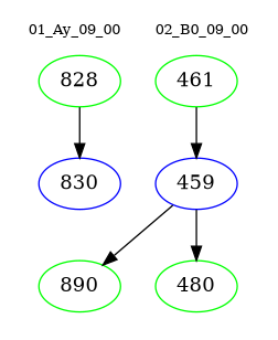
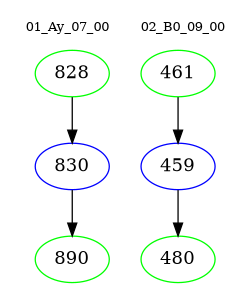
  digraph {
    node [color=green]
    edge [color=black]
    n1 [label=828]
    n2 [color=blue label=830]
    n3 [label=890]
    n4 [label=461]
    n5 [color=blue label=459]
    n6 [label=480]
    subgraph cluster_1 {
      color=white
      fontsize=10
-     label="01_Ay_09_00"
+     label="01_Ay_07_00"
      n1
      n2
      n3
    }
    subgraph cluster_2 {
      color=white
      fontsize=10
      label="02_B0_09_00"
      n4
      n5
      n6
    }
    n1 -> n2
-   n5 -> n3
+   n2 -> n3
    n4 -> n5
    n5 -> n6
  }
